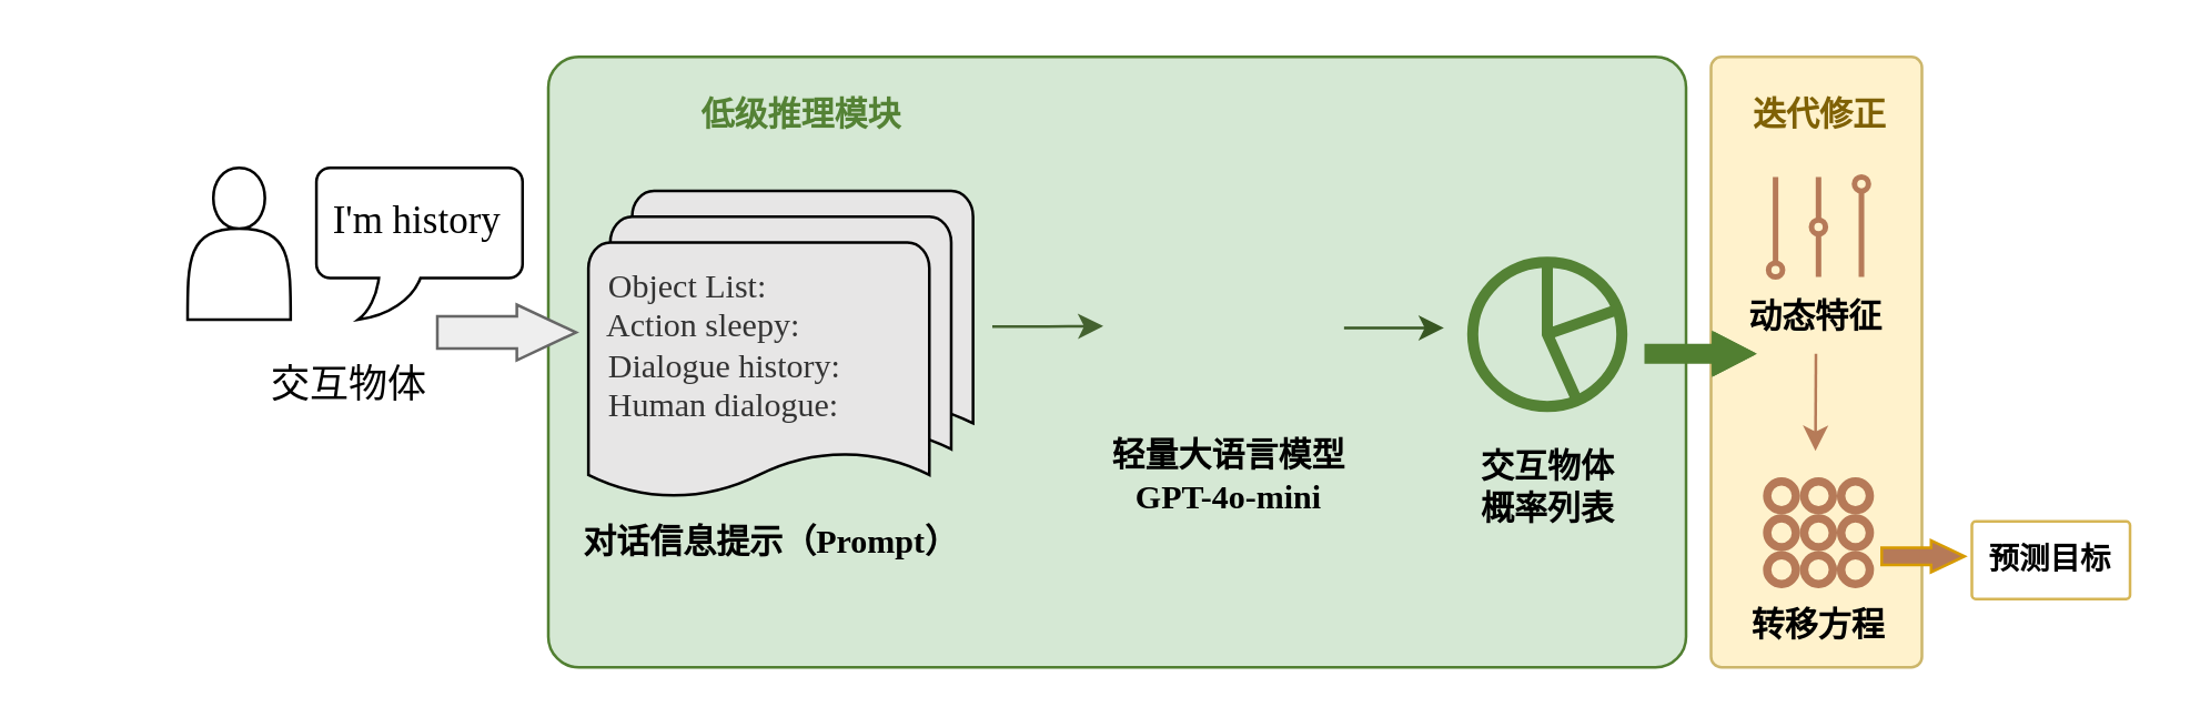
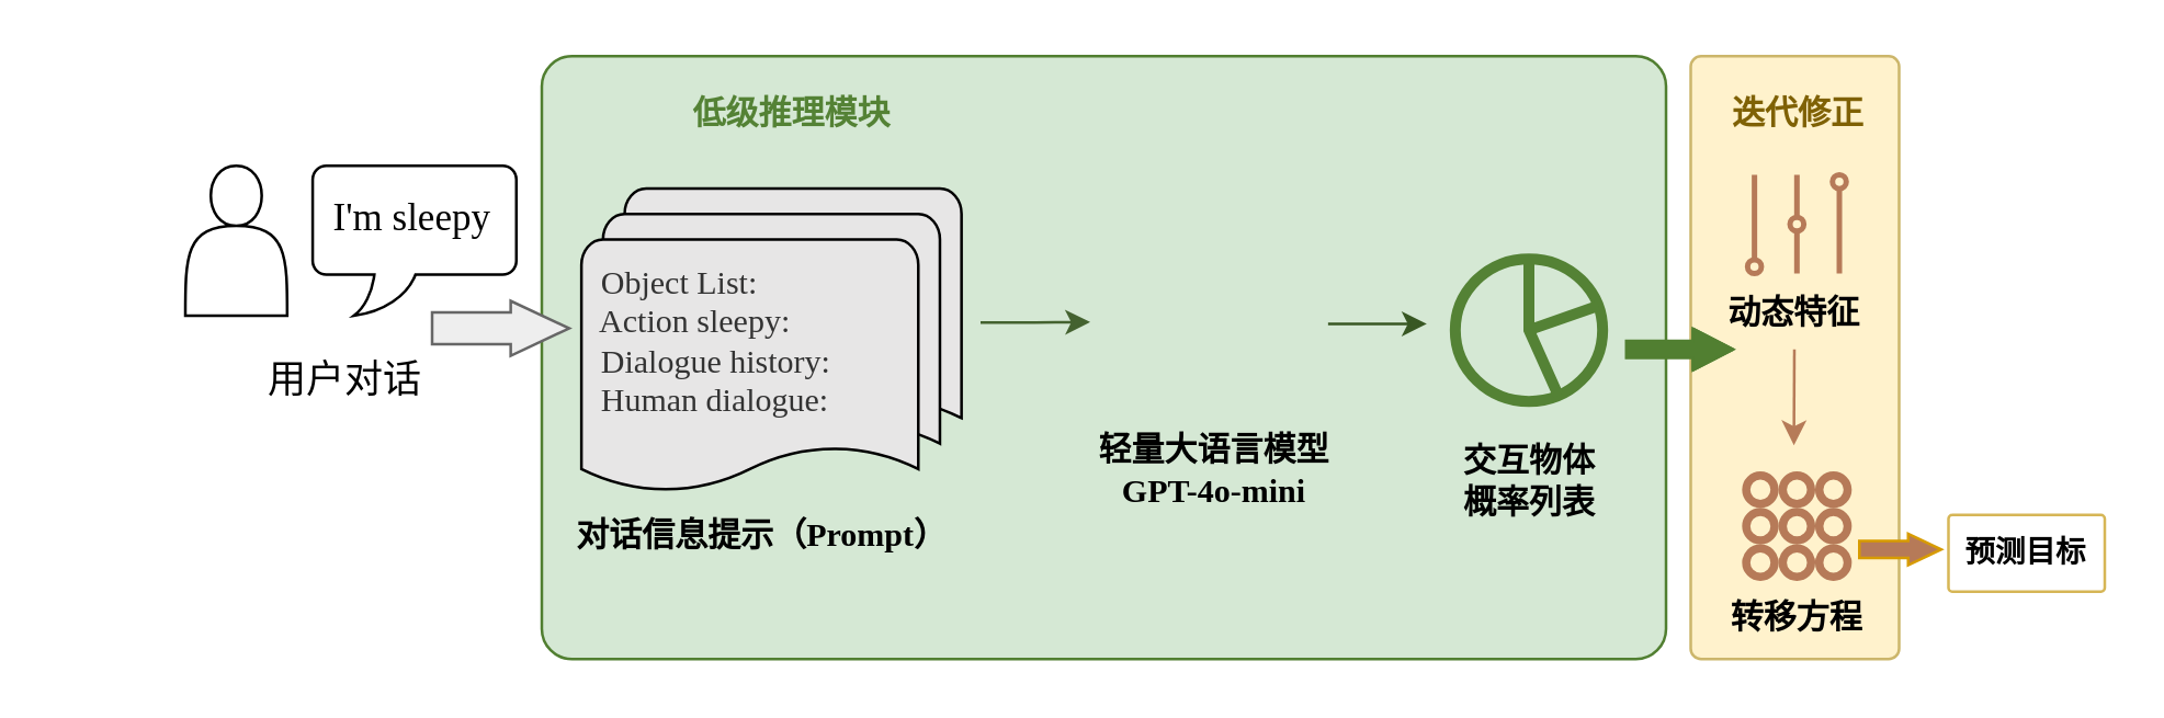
  <mxCell id="0" />
  <mxCell id="1" parent="0" />
  <mxCell id="2" value="" style="rounded=1;arcSize=5;whiteSpace=wrap;html=1;fillColor=#fff2cc;strokeColor=light-dark(#ccb66b, #6d5100);" parent="1" vertex="1"><mxGeometry x="616" y="20" width="76" height="220" as="geometry" /></mxCell>
  <mxCell id="3" value="" style="rounded=1;arcSize=5;whiteSpace=wrap;html=1;fillColor=#d5e8d4;strokeColor=light-dark(#517f31, #446e2c);" parent="1" vertex="1"><mxGeometry x="197" y="20" width="410" height="220" as="geometry" /></mxCell>
  <mxCell id="4" value="" style="group" parent="1" vertex="1" connectable="0"><mxGeometry x="67" y="60" width="130" height="91.19" as="geometry" /></mxCell>
  <mxCell id="5" value="" style="group" parent="4" vertex="1" connectable="0"><mxGeometry x="-46.429" width="176.429" height="80.247" as="geometry" /></mxCell>
  <mxCell id="6" value="" style="shape=actor;whiteSpace=wrap;html=1;" parent="5" vertex="1"><mxGeometry x="46.429" width="37.143" height="54.714" as="geometry" /></mxCell>
- <mxCell id="7" value="&lt;font face=&quot;Times New Roman&quot; style=&quot;font-size: 14px;&quot;&gt;I'm history&lt;/font&gt;" style="whiteSpace=wrap;html=1;shape=mxgraph.basic.roundRectCallout;dx=30;dy=15;size=5;boundedLbl=1;" parent="5" vertex="1"><mxGeometry x="92.857" width="74.286" height="54.714" as="geometry" /></mxCell>
- <mxCell id="8" value="&lt;font face=&quot;Times New Roman&quot; style=&quot;font-size: 14px;&quot;&gt;交互物体&lt;/font&gt;" style="text;html=1;align=center;verticalAlign=middle;resizable=0;points=[];autosize=1;strokeColor=none;fillColor=none;" parent="4" vertex="1"><mxGeometry x="21.357" y="64.745" width="74" height="29" as="geometry" /></mxCell>
+ <mxCell id="7" value="&lt;font face=&quot;Times New Roman&quot; style=&quot;font-size: 14px;&quot;&gt;I'm sleepy&lt;/font&gt;" style="whiteSpace=wrap;html=1;shape=mxgraph.basic.roundRectCallout;dx=30;dy=15;size=5;boundedLbl=1;" parent="5" vertex="1"><mxGeometry x="92.857" width="74.286" height="54.714" as="geometry" /></mxCell>
+ <mxCell id="8" value="&lt;font face=&quot;Times New Roman&quot; style=&quot;font-size: 14px;&quot;&gt;用户对话&lt;/font&gt;" style="text;html=1;align=center;verticalAlign=middle;resizable=0;points=[];autosize=1;strokeColor=none;fillColor=none;" parent="4" vertex="1"><mxGeometry x="21.357" y="64.745" width="74" height="29" as="geometry" /></mxCell>
  <mxCell id="9" value="" style="group;strokeWidth=24;" parent="1" vertex="1" connectable="0"><mxGeometry x="217" y="80" width="140" height="135.37" as="geometry" /></mxCell>
  <mxCell id="10" value="&lt;span style=&quot;color: rgba(0, 0, 0, 0); font-family: monospace; font-size: 0px; text-align: start;&quot;&gt;%3CmxGraphModel%3E%3Croot%3E%3CmxCell%20id%3D%220%22%2F%3E%3CmxCell%20id%3D%221%22%20parent%3D%220%22%2F%3E%3CmxCell%20id%3D%222%22%20value%3D%22%26lt%3Bb%26gt%3BEnv.%20Prompt%26lt%3B%2Fb%26gt%3B%22%20style%3D%22text%3Bhtml%3D1%3Balign%3Dcenter%3BverticalAlign%3Dmiddle%3Bresizable%3D0%3Bpoints%3D%5B%5D%3Bautosize%3D1%3BstrokeColor%3Dnone%3BfillColor%3Dnone%3B%22%20vertex%3D%221%22%20parent%3D%221%22%3E%3CmxGeometry%20x%3D%22235%22%20y%3D%22265%22%20width%3D%2290%22%20height%3D%2230%22%20as%3D%22geometry%22%2F%3E%3C%2FmxCell%3E%3C%2Froot%3E%3C%2FmxGraphModel%3E&lt;/span&gt;" style="text;html=1;align=center;verticalAlign=middle;resizable=0;points=[];autosize=1;strokeColor=none;fillColor=none;fontStyle=4" parent="9" vertex="1"><mxGeometry x="49.901" y="100.488" width="20" height="30" as="geometry" /></mxCell>
  <mxCell id="11" value="&lt;b&gt;&lt;font face=&quot;Times New Roman&quot;&gt;对话信息提示（Prompt）&lt;/font&gt;&lt;/b&gt;" style="text;html=1;align=center;verticalAlign=middle;resizable=0;points=[];autosize=1;strokeColor=none;fillColor=none;" parent="9" vertex="1"><mxGeometry x="-20.104" y="100.49" width="160" height="30" as="geometry" /></mxCell>
  <mxCell id="12" value="&lt;div style=&quot;color: rgb(51, 51, 51);&quot;&gt;&lt;span style=&quot;background-color: transparent; color: light-dark(rgb(51, 51, 51), rgb(193, 193, 193));&quot;&gt;&lt;font face=&quot;Times New Roman&quot;&gt;&amp;nbsp; Object List:&lt;/font&gt;&lt;/span&gt;&lt;/div&gt;&lt;div style=&quot;color: rgb(51, 51, 51);&quot;&gt;&lt;font face=&quot;Times New Roman&quot;&gt;&amp;nbsp; Action sleepy:&lt;/font&gt;&lt;/div&gt;&lt;div style=&quot;color: rgb(51, 51, 51);&quot;&gt;&lt;font face=&quot;Times New Roman&quot;&gt;&amp;nbsp; Dialogue history:&lt;/font&gt;&lt;/div&gt;&lt;div style=&quot;color: rgb(51, 51, 51);&quot;&gt;&lt;font face=&quot;Times New Roman&quot;&gt;&amp;nbsp; Human dialogue:&lt;/font&gt;&lt;/div&gt;" style="strokeWidth=1;html=1;shape=mxgraph.flowchart.multi-document;whiteSpace=wrap;align=left;fillColor=light-dark(#e7e6e6, #ededed);" parent="9" vertex="1"><mxGeometry x="-5.549" y="-11.734" width="138.613" height="112.22" as="geometry" /></mxCell>
  <mxCell id="13" value="&lt;font style=&quot;font-size: 12px;&quot; face=&quot;Times New Roman&quot;&gt;低级推理模块&lt;/font&gt;" style="text;html=1;align=center;verticalAlign=middle;resizable=0;points=[];autosize=1;strokeColor=none;fillColor=none;fontColor=light-dark(#548235, #69c195);fontStyle=1;fontSize=11;" parent="1" vertex="1"><mxGeometry x="243" y="28" width="90" height="26" as="geometry" /></mxCell>
  <mxCell id="14" style="edgeStyle=orthogonalEdgeStyle;rounded=1;orthogonalLoop=1;jettySize=auto;html=1;fillColor=#1ba1e2;strokeColor=light-dark(#446230, #28ab6a);curved=0;" parent="1" edge="1"><mxGeometry relative="1" as="geometry"><mxPoint x="357" y="117.21" as="sourcePoint" /><mxPoint x="397" y="117" as="targetPoint" /><Array as="points"><mxPoint x="378" y="117" /></Array></mxGeometry></mxCell>
  <mxCell id="15" value="" style="group" parent="1" vertex="1" connectable="0"><mxGeometry x="397" y="70.58" width="99.9" height="110.37" as="geometry" /></mxCell>
  <mxCell id="16" value="" style="group;fontStyle=0;strokeWidth=2;" parent="15" vertex="1" connectable="0"><mxGeometry width="99.9" height="110.37" as="geometry" /></mxCell>
  <mxCell id="17" value="&lt;font face=&quot;Times New Roman&quot;&gt;&lt;b&gt;轻量大语言模型&lt;/b&gt;&lt;/font&gt;&lt;br&gt;&lt;div&gt;&lt;b&gt;&lt;font face=&quot;Times New Roman&quot;&gt;GPT-4o-mini&lt;/font&gt;&lt;/b&gt;&lt;/div&gt;" style="text;html=1;align=center;verticalAlign=middle;resizable=0;points=[];autosize=1;strokeColor=none;fillColor=none;" parent="16" vertex="1"><mxGeometry x="-10.1" y="80.37" width="110" height="40" as="geometry" /></mxCell>
  <mxCell id="18" style="edgeStyle=orthogonalEdgeStyle;rounded=1;orthogonalLoop=1;jettySize=auto;html=1;fillColor=#1ba1e2;strokeColor=light-dark(#385723, #28ab6a);curved=0;" parent="1" edge="1"><mxGeometry relative="1" as="geometry"><mxPoint x="483.75" y="117.68" as="sourcePoint" /><mxPoint x="519.75" y="117.68" as="targetPoint" /><Array as="points"><mxPoint x="520.12" y="117.89" /><mxPoint x="520.12" y="117.89" /></Array></mxGeometry></mxCell>
  <mxCell id="19" value="" style="shape=image;html=1;verticalAlign=top;verticalLabelPosition=bottom;labelBackgroundColor=#ffffff;imageAspect=0;aspect=fixed;image=https://cdn0.iconfinder.com/data/icons/phosphor-light-vol-1/256/brain-light-128.png;imageBackground=none;imageBorder=none;" parent="1" vertex="1"><mxGeometry x="407.69" y="85.58" width="65.37" height="65.37" as="geometry" /></mxCell>
  <mxCell id="20" value="" style="group" parent="1" vertex="1" connectable="0"><mxGeometry x="506.997" y="93.95" width="115.003" height="87.0" as="geometry" /></mxCell>
  <mxCell id="21" value="" style="html=1;verticalLabelPosition=bottom;align=center;labelBackgroundColor=#ffffff;verticalAlign=top;strokeWidth=4;strokeColor=light-dark(#548235, #32a0ff);shadow=0;dashed=0;shape=mxgraph.ios7.icons.pie_chart;aspect=fixed;fillColor=light-dark(#d5e8d4, #ededed);fontStyle=0" parent="20" vertex="1"><mxGeometry x="23.133" width="53.74" height="52" as="geometry" /></mxCell>
  <mxCell id="22" value="&lt;font face=&quot;Times New Roman&quot;&gt;&lt;b&gt;交互物体&lt;/b&gt;&lt;/font&gt;&lt;div&gt;&lt;font face=&quot;Times New Roman&quot;&gt;&lt;b&gt;概率列表&lt;/b&gt;&lt;/font&gt;&lt;/div&gt;" style="text;html=1;align=center;verticalAlign=middle;resizable=0;points=[];autosize=1;strokeColor=none;fillColor=none;fontStyle=0" parent="20" vertex="1"><mxGeometry x="15" y="61.05" width="70" height="40" as="geometry" /></mxCell>
  <mxCell id="23" value="" style="shape=flexArrow;endArrow=classic;html=1;rounded=0;fillColor=light-dark(#517f31, #2566a8);strokeColor=light-dark(#517f31, #ededed);endWidth=8.046;endSize=4.571;width=6.133;" parent="20" edge="1"><mxGeometry width="50" height="50" relative="1" as="geometry"><mxPoint x="85.003" y="33.05" as="sourcePoint" /><mxPoint x="125.003" y="33.05" as="targetPoint" /><Array as="points"><mxPoint x="90.003" y="33.05" /></Array></mxGeometry></mxCell>
  <mxCell id="24" value="" style="shape=singleArrow;whiteSpace=wrap;html=1;fillColor=light-dark(#eeeeee, #1a1a1a);strokeColor=#666666;gradientColor=none;arrowWidth=0.581;arrowSize=0.427;" parent="1" vertex="1"><mxGeometry x="157" y="109.31" width="50" height="20" as="geometry" /></mxCell>
  <mxCell id="25" value="" style="html=1;verticalLabelPosition=bottom;align=center;labelBackgroundColor=#ffffff;verticalAlign=top;strokeWidth=3;strokeColor=light-dark(#b67a58, #32a0ff);shadow=0;dashed=0;shape=mxgraph.ios7.icons.keypad;fillColor=none;aspect=fixed;" parent="1" vertex="1"><mxGeometry x="636.23" y="173" width="37" height="37" as="geometry" /></mxCell>
  <mxCell id="26" value="&lt;b&gt;转移方程&lt;/b&gt;" style="text;html=1;align=center;verticalAlign=middle;whiteSpace=wrap;rounded=0;" parent="1" vertex="1"><mxGeometry x="624.73" y="210" width="60" height="30" as="geometry" /></mxCell>
  <mxCell id="27" value="&lt;font face=&quot;Times New Roman&quot;&gt;&lt;span&gt;迭代修正&lt;/span&gt;&lt;/font&gt;" style="text;html=1;align=center;verticalAlign=middle;resizable=0;points=[];autosize=1;strokeColor=none;fillColor=none;fontColor=light-dark(#7f6105, #69c195);fontStyle=1;fontSize=12;" parent="1" vertex="1"><mxGeometry x="622" y="28" width="66" height="26" as="geometry" /></mxCell>
  <mxCell id="28" value="" style="html=1;verticalLabelPosition=bottom;align=center;labelBackgroundColor=#ffffff;verticalAlign=top;strokeWidth=2;strokeColor=light-dark(#b67a58, #32a0ff);shadow=0;dashed=0;shape=mxgraph.ios7.icons.volume;pointerEvents=1;fillColor=light-dark(#fff2cc, #ededed);aspect=fixed;" parent="1" vertex="1"><mxGeometry x="636.73" y="63.31" width="36" height="36" as="geometry" /></mxCell>
  <mxCell id="29" value="&lt;b&gt;动态特征&lt;/b&gt;" style="text;html=1;align=center;verticalAlign=middle;whiteSpace=wrap;rounded=0;" parent="1" vertex="1"><mxGeometry x="623.86" y="99.31" width="60" height="30" as="geometry" /></mxCell>
  <mxCell id="30" style="edgeStyle=orthogonalEdgeStyle;rounded=1;orthogonalLoop=1;jettySize=auto;html=1;fillColor=#1ba1e2;strokeColor=light-dark(#b67b58, #28ab6a);curved=0;horizontal=1;" parent="1" edge="1"><mxGeometry relative="1" as="geometry"><mxPoint x="653.8" y="127" as="sourcePoint" /><mxPoint x="653.63" y="162" as="targetPoint" /><Array as="points" /></mxGeometry></mxCell>
  <mxCell id="31" value="" style="shape=flexArrow;endArrow=classic;html=1;rounded=0;fillColor=light-dark(#b67a58, #36210a);strokeColor=#d79b00;endWidth=4.31;endSize=3.686;width=6.199;" parent="1" edge="1"><mxGeometry width="50" height="50" relative="1" as="geometry"><mxPoint x="677" y="200" as="sourcePoint" /><mxPoint x="707.86" y="200" as="targetPoint" /></mxGeometry></mxCell>
  <mxCell id="32" value="&lt;b&gt;&lt;font style=&quot;font-size: 11px;&quot;&gt;预测目标&lt;/font&gt;&lt;/b&gt;" style="rounded=1;arcSize=5;whiteSpace=wrap;html=1;fillColor=none;strokeColor=#d6b656;" parent="1" vertex="1"><mxGeometry x="710" y="187.42" width="57" height="27.95" as="geometry" /></mxCell>
